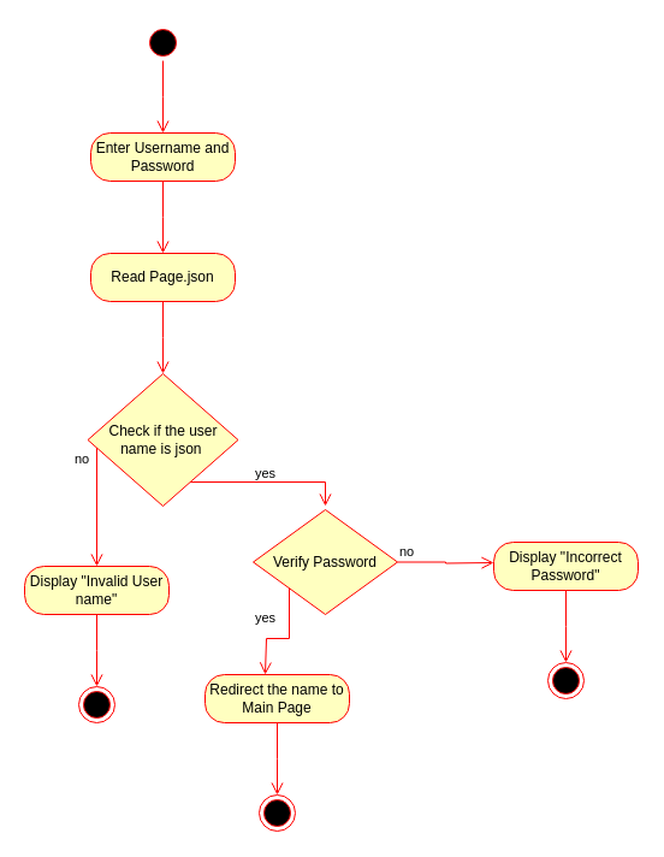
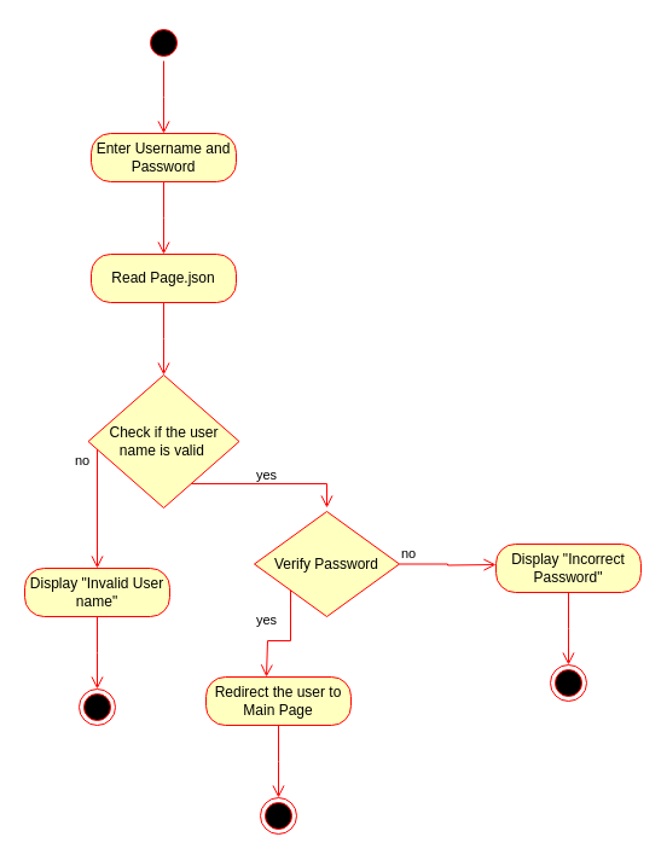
  <mxCell id="0" />
  <mxCell id="1" parent="0" />
  <mxCell id="2" value="" style="ellipse;html=1;shape=startState;fillColor=#000000;strokeColor=#ff0000;" vertex="1" parent="1"><mxGeometry x="120" y="20" width="30" height="30" as="geometry" /></mxCell>
  <mxCell id="3" value="" style="edgeStyle=orthogonalEdgeStyle;html=1;verticalAlign=bottom;endArrow=open;endSize=8;strokeColor=#ff0000;rounded=0;" edge="1" source="2" parent="1"><mxGeometry relative="1" as="geometry"><mxPoint x="135" y="110" as="targetPoint" /></mxGeometry></mxCell>
  <mxCell id="4" value="Enter Username and Password" style="rounded=1;whiteSpace=wrap;html=1;arcSize=40;fontColor=#000000;fillColor=#ffffc0;strokeColor=#ff0000;" vertex="1" parent="1"><mxGeometry x="75" y="110" width="120" height="40" as="geometry" /></mxCell>
  <mxCell id="5" value="" style="edgeStyle=orthogonalEdgeStyle;html=1;verticalAlign=bottom;endArrow=open;endSize=8;strokeColor=#ff0000;rounded=0;" edge="1" source="4" parent="1"><mxGeometry relative="1" as="geometry"><mxPoint x="135" y="210" as="targetPoint" /></mxGeometry></mxCell>
  <mxCell id="6" value="Read Page.json" style="rounded=1;whiteSpace=wrap;html=1;arcSize=40;fontColor=#000000;fillColor=#ffffc0;strokeColor=#ff0000;" vertex="1" parent="1"><mxGeometry x="75" y="210" width="120" height="40" as="geometry" /></mxCell>
  <mxCell id="7" value="" style="edgeStyle=orthogonalEdgeStyle;html=1;verticalAlign=bottom;endArrow=open;endSize=8;strokeColor=#ff0000;rounded=0;" edge="1" source="6" parent="1"><mxGeometry relative="1" as="geometry"><mxPoint x="135" y="310" as="targetPoint" /></mxGeometry></mxCell>
- <mxCell id="8" value="Check if the user name is json&amp;nbsp;" style="rhombus;whiteSpace=wrap;html=1;fontColor=#000000;fillColor=#ffffc0;strokeColor=#ff0000;" vertex="1" parent="1"><mxGeometry x="72.5" y="310" width="125" height="110" as="geometry" /></mxCell>
+ <mxCell id="8" value="Check if the user name is valid&amp;nbsp;" style="rhombus;whiteSpace=wrap;html=1;fontColor=#000000;fillColor=#ffffc0;strokeColor=#ff0000;" vertex="1" parent="1"><mxGeometry x="72.5" y="310" width="125" height="110" as="geometry" /></mxCell>
  <mxCell id="9" value="no" style="edgeStyle=orthogonalEdgeStyle;html=1;align=left;verticalAlign=bottom;endArrow=open;endSize=8;strokeColor=#ff0000;rounded=0;" edge="1" source="8" parent="1"><mxGeometry x="-1" y="98" relative="1" as="geometry"><mxPoint x="270" y="420" as="targetPoint" /><mxPoint x="200" y="400" as="sourcePoint" /><Array as="points"><mxPoint x="270" y="400" /></Array><mxPoint x="-98" y="88" as="offset" /></mxGeometry></mxCell>
  <mxCell id="10" value="yes" style="edgeStyle=orthogonalEdgeStyle;html=1;align=left;verticalAlign=top;endArrow=open;endSize=8;strokeColor=#ff0000;rounded=0;" edge="1" source="8" parent="1"><mxGeometry x="-0.829" y="130" relative="1" as="geometry"><mxPoint x="80" y="470" as="targetPoint" /><Array as="points"><mxPoint x="80" y="420" /><mxPoint x="80" y="420" /></Array><mxPoint as="offset" /></mxGeometry></mxCell>
  <mxCell id="11" value="Display &quot;Invalid User name&quot;" style="rounded=1;whiteSpace=wrap;html=1;arcSize=40;fontColor=#000000;fillColor=#ffffc0;strokeColor=#ff0000;" vertex="1" parent="1"><mxGeometry x="20" y="470" width="120" height="40" as="geometry" /></mxCell>
  <mxCell id="12" value="" style="edgeStyle=orthogonalEdgeStyle;html=1;verticalAlign=bottom;endArrow=open;endSize=8;strokeColor=#ff0000;rounded=0;" edge="1" source="11" parent="1"><mxGeometry relative="1" as="geometry"><mxPoint x="80" y="570" as="targetPoint" /></mxGeometry></mxCell>
  <mxCell id="13" value="" style="ellipse;html=1;shape=endState;fillColor=#000000;strokeColor=#ff0000;" vertex="1" parent="1"><mxGeometry x="65" y="570" width="30" height="30" as="geometry" /></mxCell>
  <mxCell id="14" value="Verify Password" style="rhombus;whiteSpace=wrap;html=1;fontColor=#000000;fillColor=#ffffc0;strokeColor=#ff0000;" vertex="1" parent="1"><mxGeometry x="210" y="423" width="120" height="87" as="geometry" /></mxCell>
  <mxCell id="15" value="no" style="edgeStyle=orthogonalEdgeStyle;html=1;align=left;verticalAlign=bottom;endArrow=open;endSize=8;strokeColor=#ff0000;rounded=0;" edge="1" source="14" parent="1"><mxGeometry x="-1" relative="1" as="geometry"><mxPoint x="410" y="467" as="targetPoint" /></mxGeometry></mxCell>
  <mxCell id="16" value="yes" style="edgeStyle=orthogonalEdgeStyle;html=1;align=left;verticalAlign=top;endArrow=open;endSize=8;strokeColor=#ff0000;rounded=0;" edge="1" source="14" parent="1"><mxGeometry x="-0.741" y="-30" relative="1" as="geometry"><mxPoint x="220" y="560" as="targetPoint" /><Array as="points"><mxPoint x="240" y="530" /><mxPoint x="221" y="530" /></Array><mxPoint as="offset" /></mxGeometry></mxCell>
  <mxCell id="17" value="Display &quot;Incorrect Password&quot;" style="rounded=1;whiteSpace=wrap;html=1;arcSize=40;fontColor=#000000;fillColor=#ffffc0;strokeColor=#ff0000;" vertex="1" parent="1"><mxGeometry x="410" y="450" width="120" height="40" as="geometry" /></mxCell>
  <mxCell id="18" value="" style="edgeStyle=orthogonalEdgeStyle;html=1;verticalAlign=bottom;endArrow=open;endSize=8;strokeColor=#ff0000;rounded=0;" edge="1" source="17" parent="1"><mxGeometry relative="1" as="geometry"><mxPoint x="470" y="550" as="targetPoint" /></mxGeometry></mxCell>
  <mxCell id="19" value="" style="ellipse;html=1;shape=endState;fillColor=#000000;strokeColor=#ff0000;" vertex="1" parent="1"><mxGeometry x="455" y="550" width="30" height="30" as="geometry" /></mxCell>
- <mxCell id="20" value="Redirect the name to Main Page" style="rounded=1;whiteSpace=wrap;html=1;arcSize=40;fontColor=#000000;fillColor=#ffffc0;strokeColor=#ff0000;" vertex="1" parent="1"><mxGeometry x="170" y="560" width="120" height="40" as="geometry" /></mxCell>
+ <mxCell id="20" value="Redirect the user to Main Page" style="rounded=1;whiteSpace=wrap;html=1;arcSize=40;fontColor=#000000;fillColor=#ffffc0;strokeColor=#ff0000;" vertex="1" parent="1"><mxGeometry x="170" y="560" width="120" height="40" as="geometry" /></mxCell>
  <mxCell id="21" value="" style="edgeStyle=orthogonalEdgeStyle;html=1;verticalAlign=bottom;endArrow=open;endSize=8;strokeColor=#ff0000;rounded=0;" edge="1" source="20" parent="1"><mxGeometry relative="1" as="geometry"><mxPoint x="230" y="660" as="targetPoint" /></mxGeometry></mxCell>
  <mxCell id="22" value="" style="ellipse;html=1;shape=endState;fillColor=#000000;strokeColor=#ff0000;" vertex="1" parent="1"><mxGeometry x="215" y="660" width="30" height="30" as="geometry" /></mxCell>
